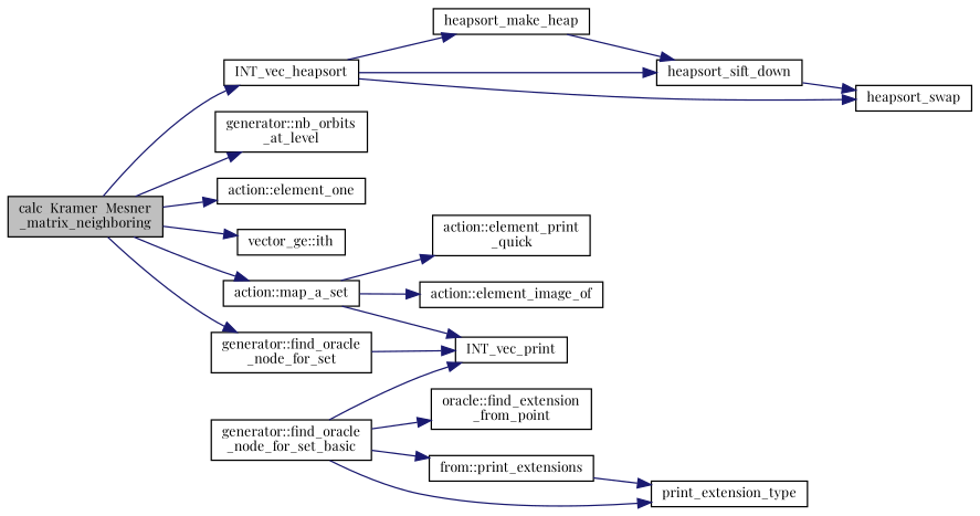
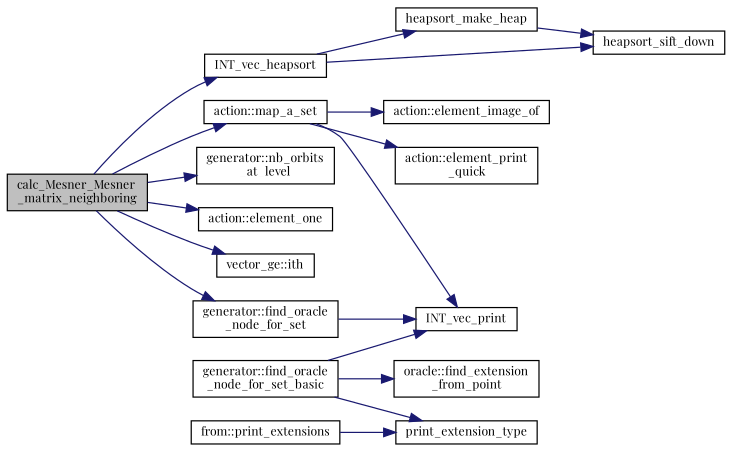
  digraph {
    fontname="Playfair Display"
    rankdir=LR
    node [color=black fillcolor=white fontname="Playfair Display" fontsize=10 shape=record style=filled]
    edge [color=midnightblue fontname="Playfair Display" fontsize=10 labelfontname=Helvetica labelfontsize=10 style=solid]
-   n1 [fillcolor=grey75 fontcolor=black height=0.2 label="calc_Kramer_Mesner\l_matrix_neighboring" width=0.4]
+   n1 [fillcolor=grey75 fontcolor=black height=0.2 label="calc_Mesner_Mesner\l_matrix_neighboring" width=0.4]
    n2 [height=0.2 label="generator::nb_orbits\l_at_level" width=0.4]
    n3 [height=0.2 label="action::element_one" width=0.4]
    n4 [height=0.2 label="vector_ge::ith" width=0.4]
    n5 [height=0.2 label="action::map_a_set" width=0.4]
    n6 [height=0.2 label=INT_vec_heapsort width=0.4]
    n7 [height=0.2 label="generator::find_oracle\l_node_for_set" width=0.4]
    n8 [height=0.2 label="action::element_print\l_quick" width=0.4]
    n9 [height=0.2 label=INT_vec_print width=0.4]
    n10 [height=0.2 label="action::element_image_of" width=0.4]
    n11 [height=0.2 label=heapsort_make_heap width=0.4]
    n12 [height=0.2 label=heapsort_sift_down width=0.4]
-   n13 [height=0.2 label=heapsort_swap width=0.4]
    n14 [height=0.2 label="generator::find_oracle\l_node_for_set_basic" width=0.4]
    n15 [height=0.2 label="oracle::find_extension\l_from_point" width=0.4]
    n16 [height=0.2 label="from::print_extensions" width=0.4]
    n17 [height=0.2 label=print_extension_type width=0.4]
    n1 -> n2
    n1 -> n3
    n1 -> n4
    n1 -> n5
    n1 -> n6
    n1 -> n7
    n5 -> n8
    n5 -> n9
    n5 -> n10
    n6 -> n11
    n6 -> n12
-   n6 -> n13
    n7 -> n9
    n11 -> n12
-   n12 -> n13
    n14 -> n9
    n14 -> n15
-   n14 -> n16
    n14 -> n17
    n16 -> n17
  }
